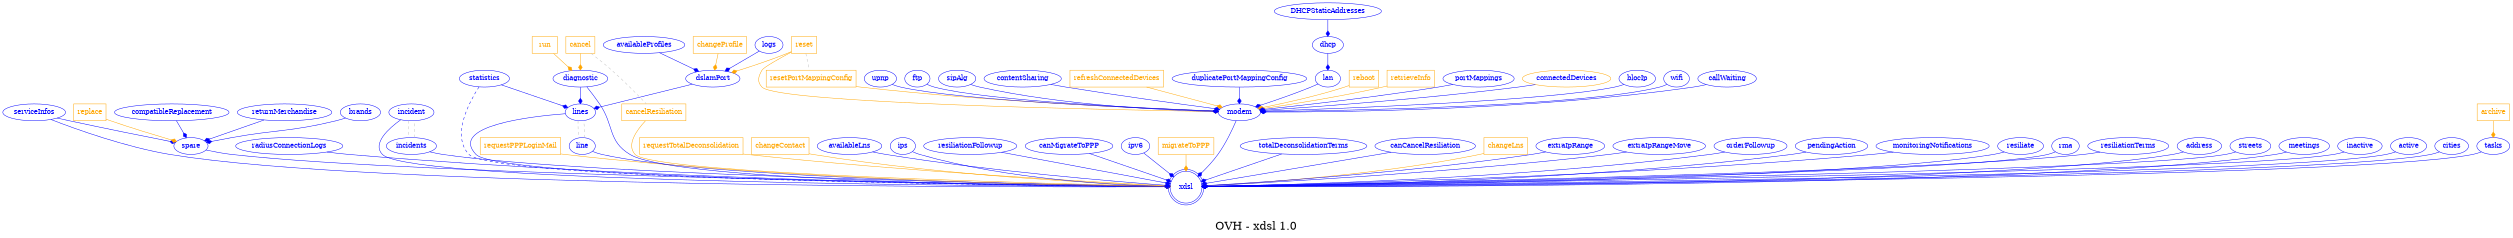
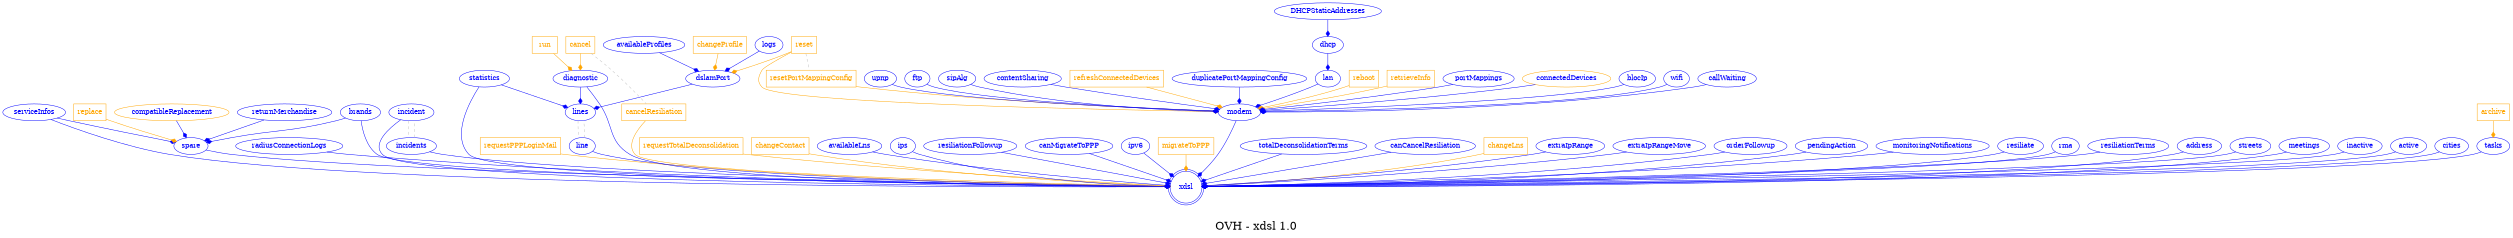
  digraph {
    fontsize=24
    label="OVH - xdsl 1.0"
    splines=true
    node [color=blue fontcolor=blue shape=ellipse]
    edge [arrowhead=diamond arrowtail=none color=blue fontcolor=blue]
    xdsl [shape=doublecircle]
    serviceInfos
    spare
    radiusConnectionLogs
    incident
    incidents
    statistics
    lines
    line
    requestPPPLoginMail [color=orange fontcolor=orange shape=box]
    diagnostic
    run [color=orange fontcolor=orange shape=box]
    cancel [color=orange fontcolor=orange shape=box]
    cancelResiliation [color=orange fontcolor=orange shape=box]
    dslamPort
    availableProfiles
    reset [color=orange fontcolor=orange shape=box]
    modem
    resetPortMappingConfig [color=orange fontcolor=orange shape=box]
    changeProfile [color=orange fontcolor=orange shape=box]
    logs
    requestTotalDeconsolidation [color=orange fontcolor=orange shape=box]
    upnp
    ftp
    sipAlg
    contentSharing
    refreshConnectedDevices [color=orange fontcolor=orange shape=box]
    duplicatePortMappingConfig
    lan
    dhcp
    DHCPStaticAddresses
    reboot [color=orange fontcolor=orange shape=box]
    retrieveInfo [color=orange fontcolor=orange shape=box]
    portMappings
    connectedDevices [color=orange]
    blocIp
    wifi
    callWaiting
    changeContact [color=orange fontcolor=orange shape=box]
    availableLns
    ips
    resiliationFollowup
    canMigrateToPPP
    ipv6
    migrateToPPP [color=orange fontcolor=orange shape=box]
    tasks
    archive [color=orange fontcolor=orange shape=box]
    totalDeconsolidationTerms
    canCancelResiliation
    changeLns [color=orange fontcolor=orange shape=box]
    extraIpRange
    extraIpRangeMove
    orderFollowup
    pendingAction
    monitoringNotifications
    resiliate
    rma
    resiliationTerms
    address
    streets
    meetings
    inactive
    active
    cities
    replace [color=orange fontcolor=orange shape=box]
-   compatibleReplacement
+   compatibleReplacement [color=orange]
    returnMerchandise
    brands
    serviceInfos -> xdsl
    serviceInfos -> spare
    spare -> xdsl
    radiusConnectionLogs -> xdsl
    incident -> xdsl
    incident -> incidents [arrowhead=none color=grey fontcolor=grey style=dashed]
    incidents -> xdsl
    incidents -> incident [arrowhead=none color=grey fontcolor=grey style=dashed]
-   statistics -> xdsl [style=dashed]
+   statistics -> xdsl
    statistics -> lines
-   lines -> xdsl
+   brands -> xdsl
    lines -> line [arrowhead=none color=grey fontcolor=grey style=dashed]
    line -> xdsl
    line -> lines [arrowhead=none color=grey fontcolor=grey style=dashed]
    requestPPPLoginMail -> xdsl [color=orange fontcolor=orange]
    diagnostic -> xdsl
    diagnostic -> lines
    run -> diagnostic [color=orange fontcolor=orange]
    cancel -> diagnostic [color=orange fontcolor=orange]
    cancel -> cancelResiliation [arrowhead=none color=grey fontcolor=grey style=dashed]
    cancelResiliation -> xdsl [color=orange fontcolor=orange]
    dslamPort -> lines
    availableProfiles -> dslamPort
    reset -> dslamPort [color=orange fontcolor=orange]
    reset -> modem [color=orange fontcolor=orange]
    reset -> resetPortMappingConfig [arrowhead=none color=grey fontcolor=grey style=dashed]
    modem -> xdsl
    resetPortMappingConfig -> modem [color=orange fontcolor=orange]
    changeProfile -> dslamPort [color=orange fontcolor=orange]
    logs -> dslamPort
    requestTotalDeconsolidation -> xdsl [color=orange fontcolor=orange]
    upnp -> modem
    ftp -> modem
    sipAlg -> modem
    contentSharing -> modem
    refreshConnectedDevices -> modem [color=orange fontcolor=orange]
    duplicatePortMappingConfig -> modem
    lan -> modem
    dhcp -> lan
    DHCPStaticAddresses -> dhcp
    reboot -> modem [color=orange fontcolor=orange]
    retrieveInfo -> modem [color=orange fontcolor=orange]
    portMappings -> modem
    connectedDevices -> modem
    blocIp -> modem
    wifi -> modem
    callWaiting -> modem
    changeContact -> xdsl [color=orange fontcolor=orange]
    availableLns -> xdsl
    ips -> xdsl
    resiliationFollowup -> xdsl
    canMigrateToPPP -> xdsl
    ipv6 -> xdsl
    migrateToPPP -> xdsl [color=orange fontcolor=orange]
    tasks -> xdsl
    archive -> tasks [color=orange fontcolor=orange]
    totalDeconsolidationTerms -> xdsl
    canCancelResiliation -> xdsl
    changeLns -> xdsl [color=orange fontcolor=orange]
    extraIpRange -> xdsl
    extraIpRangeMove -> xdsl
    orderFollowup -> xdsl
    pendingAction -> xdsl
    monitoringNotifications -> xdsl
    resiliate -> xdsl
    rma -> xdsl
    resiliationTerms -> xdsl
    address -> xdsl
    streets -> xdsl
    meetings -> xdsl
    inactive -> xdsl
    active -> xdsl
    cities -> xdsl
    replace -> spare [color=orange fontcolor=orange]
    compatibleReplacement -> spare
    returnMerchandise -> spare
    brands -> spare
  }
